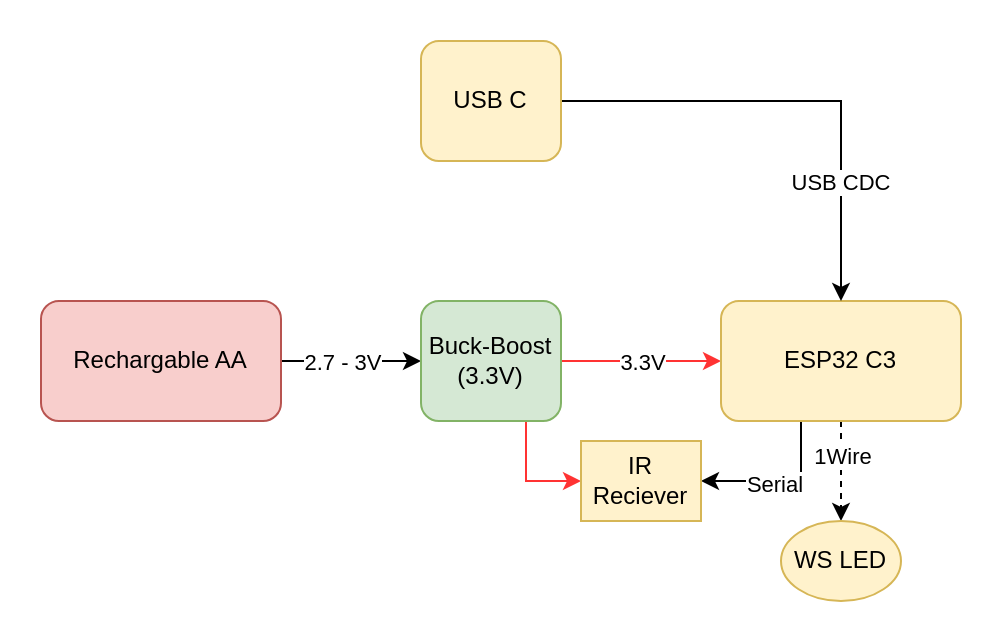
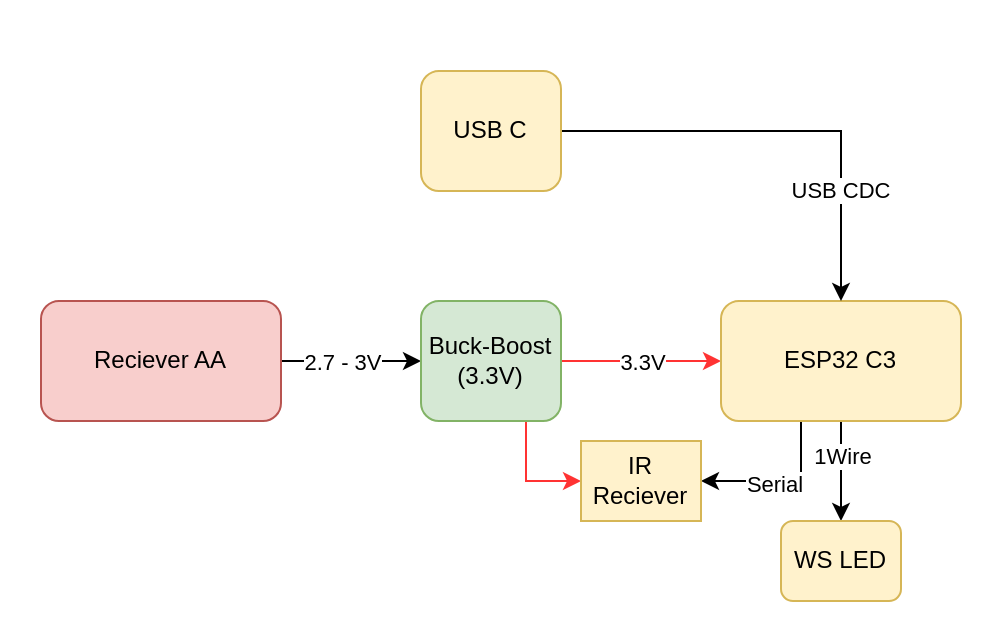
  <mxCell id="0" />
  <mxCell id="1" parent="0" />
  <mxCell id="2" style="edgeStyle=orthogonalEdgeStyle;rounded=0;orthogonalLoop=1;jettySize=auto;html=1;exitX=1;exitY=0.5;exitDx=0;exitDy=0;entryX=0;entryY=0.5;entryDx=0;entryDy=0;" edge="1" parent="1" source="4" target="8"><mxGeometry relative="1" as="geometry" /></mxCell>
  <mxCell id="3" value="2.7 - 3V" style="edgeLabel;html=1;align=center;verticalAlign=middle;resizable=0;points=[];" vertex="1" connectable="0" parent="2"><mxGeometry x="-0.355" y="-1" relative="1" as="geometry"><mxPoint x="7" y="-1" as="offset" /></mxGeometry></mxCell>
- <mxCell id="4" value="Rechargable AA" style="rounded=1;whiteSpace=wrap;html=1;fillColor=#f8cecc;strokeColor=#b85450;" vertex="1" parent="1"><mxGeometry x="20" y="150" width="120" height="60" as="geometry" /></mxCell>
+ <mxCell id="4" value="Reciever AA" style="rounded=1;whiteSpace=wrap;html=1;fillColor=#f8cecc;strokeColor=#b85450;" vertex="1" parent="1"><mxGeometry x="20" y="150" width="120" height="60" as="geometry" /></mxCell>
  <mxCell id="5" style="edgeStyle=orthogonalEdgeStyle;rounded=0;orthogonalLoop=1;jettySize=auto;html=1;exitX=1;exitY=0.5;exitDx=0;exitDy=0;entryX=0;entryY=0.5;entryDx=0;entryDy=0;strokeColor=#FF3333;" edge="1" parent="1" source="8" target="13"><mxGeometry relative="1" as="geometry"><Array as="points"><mxPoint x="310" y="180" /><mxPoint x="310" y="180" /></Array></mxGeometry></mxCell>
  <mxCell id="6" value="3.3V" style="edgeLabel;html=1;align=center;verticalAlign=middle;resizable=0;points=[];" vertex="1" connectable="0" parent="5"><mxGeometry x="-0.344" y="-2" relative="1" as="geometry"><mxPoint x="14" y="-2" as="offset" /></mxGeometry></mxCell>
  <mxCell id="7" style="edgeStyle=orthogonalEdgeStyle;rounded=0;orthogonalLoop=1;jettySize=auto;html=1;exitX=0.75;exitY=1;exitDx=0;exitDy=0;entryX=0;entryY=0.5;entryDx=0;entryDy=0;strokeColor=#FF3333;" edge="1" parent="1" source="8" target="18"><mxGeometry relative="1" as="geometry" /></mxCell>
  <mxCell id="8" value="Buck-Boost (3.3V)" style="rounded=1;whiteSpace=wrap;html=1;fillColor=#d5e8d4;strokeColor=#82b366;" vertex="1" parent="1"><mxGeometry x="210" y="150" width="70" height="60" as="geometry" /></mxCell>
- <mxCell id="9" style="edgeStyle=orthogonalEdgeStyle;rounded=0;orthogonalLoop=1;jettySize=auto;html=1;exitX=0.5;exitY=1;exitDx=0;exitDy=0;entryX=0.5;entryY=0;entryDx=0;entryDy=0;dashed=1;" edge="1" parent="1" source="13" target="17"><mxGeometry relative="1" as="geometry" /></mxCell>
+ <mxCell id="9" style="edgeStyle=orthogonalEdgeStyle;rounded=0;orthogonalLoop=1;jettySize=auto;html=1;exitX=0.5;exitY=1;exitDx=0;exitDy=0;entryX=0.5;entryY=0;entryDx=0;entryDy=0;" edge="1" parent="1" source="13" target="17"><mxGeometry relative="1" as="geometry" /></mxCell>
  <mxCell id="10" value="1Wire" style="edgeLabel;html=1;align=center;verticalAlign=middle;resizable=0;points=[];" vertex="1" connectable="0" parent="9"><mxGeometry x="-0.331" y="-1" relative="1" as="geometry"><mxPoint x="1" as="offset" /></mxGeometry></mxCell>
  <mxCell id="11" style="edgeStyle=orthogonalEdgeStyle;rounded=0;orthogonalLoop=1;jettySize=auto;html=1;exitX=0.25;exitY=1;exitDx=0;exitDy=0;entryX=1;entryY=0.5;entryDx=0;entryDy=0;" edge="1" parent="1" source="13" target="18"><mxGeometry relative="1" as="geometry"><Array as="points"><mxPoint x="400" y="210" /><mxPoint x="400" y="240" /></Array></mxGeometry></mxCell>
  <mxCell id="12" value="Serial" style="edgeLabel;html=1;align=center;verticalAlign=middle;resizable=0;points=[];" vertex="1" connectable="0" parent="11"><mxGeometry x="0.2" y="1" relative="1" as="geometry"><mxPoint as="offset" /></mxGeometry></mxCell>
  <mxCell id="13" value="ESP32 C3" style="rounded=1;whiteSpace=wrap;html=1;fillColor=#fff2cc;strokeColor=#d6b656;" vertex="1" parent="1"><mxGeometry x="360" y="150" width="120" height="60" as="geometry" /></mxCell>
  <mxCell id="14" style="edgeStyle=orthogonalEdgeStyle;rounded=0;orthogonalLoop=1;jettySize=auto;html=1;exitX=1;exitY=0.5;exitDx=0;exitDy=0;entryX=0.5;entryY=0;entryDx=0;entryDy=0;" edge="1" parent="1" source="16" target="13"><mxGeometry relative="1" as="geometry" /></mxCell>
  <mxCell id="15" value="USB CDC" style="edgeLabel;html=1;align=center;verticalAlign=middle;resizable=0;points=[];" vertex="1" connectable="0" parent="14"><mxGeometry x="0.5" y="-1" relative="1" as="geometry"><mxPoint as="offset" /></mxGeometry></mxCell>
- <mxCell id="16" value="USB C" style="rounded=1;whiteSpace=wrap;html=1;fillColor=#fff2cc;strokeColor=#d6b656;" vertex="1" parent="1"><mxGeometry x="210" y="20" width="70" height="60" as="geometry" /></mxCell>
- <mxCell id="17" value="WS LED" style="ellipse;whiteSpace=wrap;html=1;fillColor=#fff2cc;strokeColor=#d6b656;" vertex="1" parent="1"><mxGeometry x="390" y="260" width="60" height="40" as="geometry" /></mxCell>
+ <mxCell id="16" value="USB C" style="rounded=1;whiteSpace=wrap;html=1;fillColor=#fff2cc;strokeColor=#d6b656;" vertex="1" parent="1"><mxGeometry x="210" y="35" width="70" height="60" as="geometry" /></mxCell>
+ <mxCell id="17" value="WS LED" style="rounded=1;whiteSpace=wrap;html=1;fillColor=#fff2cc;strokeColor=#d6b656;" vertex="1" parent="1"><mxGeometry x="390" y="260" width="60" height="40" as="geometry" /></mxCell>
  <mxCell id="18" value="IR Reciever" style="whiteSpace=wrap;html=1;fillColor=#fff2cc;strokeColor=#d6b656;rounded=0;" vertex="1" parent="1"><mxGeometry x="290" y="220" width="60" height="40" as="geometry" /></mxCell>
